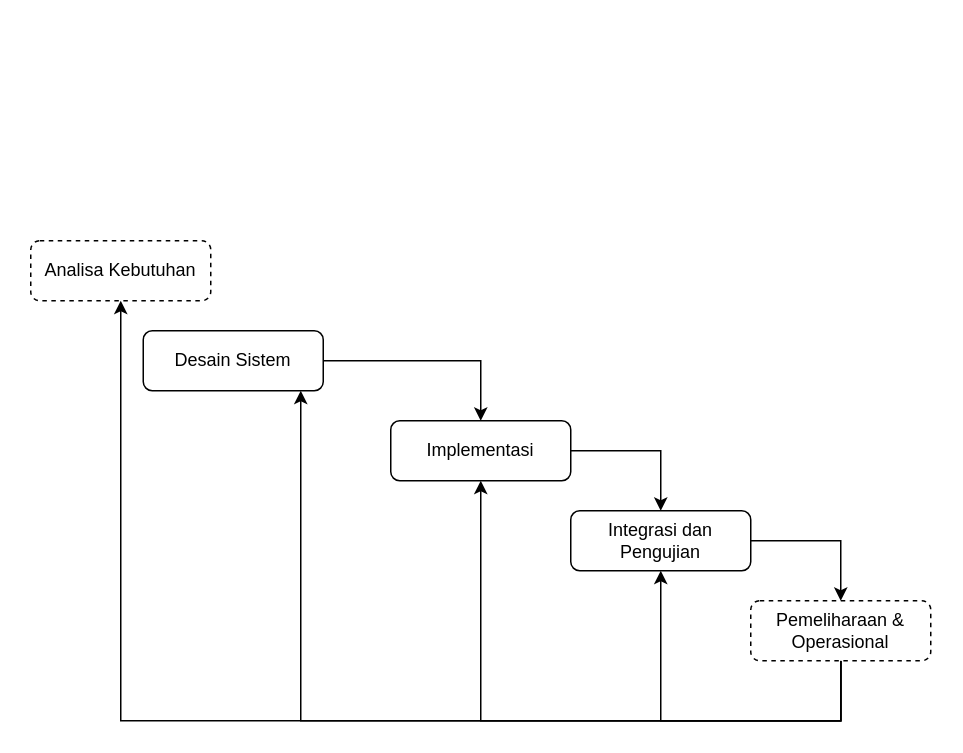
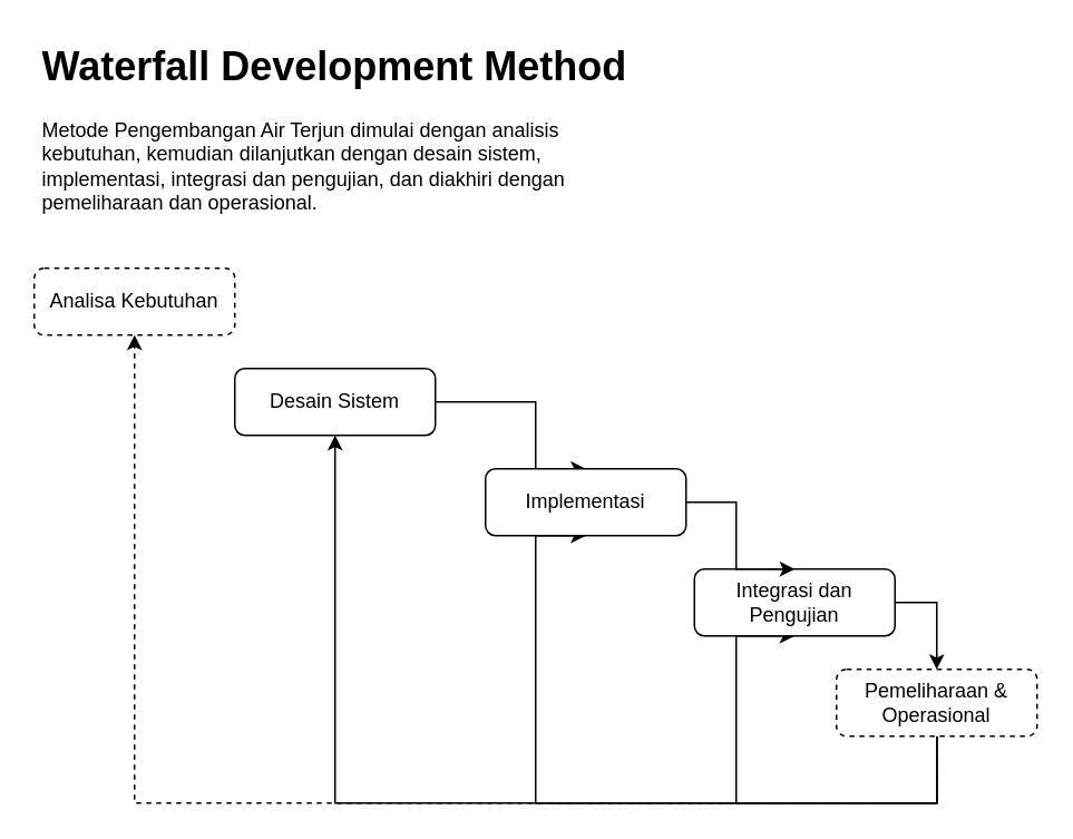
  <mxCell id="0" />
  <mxCell id="1" parent="0" />
  <mxCell id="2" value="Analisa Kebutuhan" style="rounded=1;whiteSpace=wrap;html=1;fontSize=12;glass=0;strokeWidth=1;shadow=0;dashed=1;" parent="1" vertex="1"><mxGeometry x="20" y="160" width="120" height="40" as="geometry" /></mxCell>
  <mxCell id="3" style="edgeStyle=orthogonalEdgeStyle;rounded=0;orthogonalLoop=1;jettySize=auto;html=1;exitX=1;exitY=0.5;exitDx=0;exitDy=0;entryX=0.5;entryY=0;entryDx=0;entryDy=0;" parent="1" source="4" target="13" edge="1"><mxGeometry relative="1" as="geometry"><mxPoint x="320" y="240" as="targetPoint" /><Array as="points"><mxPoint x="320" y="240" /></Array></mxGeometry></mxCell>
- <mxCell id="4" value="Desain Sistem" style="rounded=1;whiteSpace=wrap;html=1;fontSize=12;glass=0;strokeWidth=1;shadow=0;" parent="1" vertex="1"><mxGeometry x="95" y="220" width="120" height="40" as="geometry" /></mxCell>
- <mxCell id="5" style="edgeStyle=orthogonalEdgeStyle;rounded=0;orthogonalLoop=1;jettySize=auto;html=1;exitX=0.5;exitY=1;exitDx=0;exitDy=0;entryX=0.5;entryY=1;entryDx=0;entryDy=0;" parent="1" source="9" target="2" edge="1"><mxGeometry relative="1" as="geometry"><mxPoint x="80" y="480" as="targetPoint" /><Array as="points"><mxPoint x="560" y="480" /><mxPoint x="80" y="480" /></Array></mxGeometry></mxCell>
+ <mxCell id="4" value="Desain Sistem" style="rounded=1;whiteSpace=wrap;html=1;fontSize=12;glass=0;strokeWidth=1;shadow=0;" parent="1" vertex="1"><mxGeometry x="140" y="220" width="120" height="40" as="geometry" /></mxCell>
+ <mxCell id="5" style="edgeStyle=orthogonalEdgeStyle;rounded=0;orthogonalLoop=1;jettySize=auto;html=1;exitX=0.5;exitY=1;exitDx=0;exitDy=0;entryX=0.5;entryY=1;entryDx=0;entryDy=0;dashed=1;" parent="1" source="9" target="2" edge="1"><mxGeometry relative="1" as="geometry"><mxPoint x="80" y="480" as="targetPoint" /><Array as="points"><mxPoint x="560" y="480" /><mxPoint x="80" y="480" /></Array></mxGeometry></mxCell>
  <mxCell id="6" style="edgeStyle=orthogonalEdgeStyle;rounded=0;orthogonalLoop=1;jettySize=auto;html=1;entryX=0.5;entryY=1;entryDx=0;entryDy=0;" parent="1" source="9" target="11" edge="1"><mxGeometry relative="1" as="geometry"><mxPoint x="440" y="480" as="targetPoint" /><Array as="points"><mxPoint x="560" y="480" /><mxPoint x="440" y="480" /></Array></mxGeometry></mxCell>
  <mxCell id="7" style="edgeStyle=orthogonalEdgeStyle;rounded=0;orthogonalLoop=1;jettySize=auto;html=1;exitX=0.5;exitY=1;exitDx=0;exitDy=0;entryX=0.5;entryY=1;entryDx=0;entryDy=0;" parent="1" source="9" target="13" edge="1"><mxGeometry relative="1" as="geometry"><mxPoint x="320" y="480" as="targetPoint" /><Array as="points"><mxPoint x="560" y="480" /><mxPoint x="320" y="480" /></Array></mxGeometry></mxCell>
  <mxCell id="8" style="edgeStyle=orthogonalEdgeStyle;rounded=0;orthogonalLoop=1;jettySize=auto;html=1;exitX=0.5;exitY=1;exitDx=0;exitDy=0;" parent="1" source="9" target="4" edge="1"><mxGeometry relative="1" as="geometry"><mxPoint x="200" y="480" as="targetPoint" /><Array as="points"><mxPoint x="560" y="480" /><mxPoint x="200" y="480" /></Array></mxGeometry></mxCell>
  <mxCell id="9" value="Pemeliharaan &amp;amp; Operasional" style="rounded=1;whiteSpace=wrap;html=1;fontSize=12;glass=0;strokeWidth=1;shadow=0;dashed=1;" parent="1" vertex="1"><mxGeometry x="500" y="400" width="120" height="40" as="geometry" /></mxCell>
  <mxCell id="10" style="edgeStyle=orthogonalEdgeStyle;rounded=0;orthogonalLoop=1;jettySize=auto;html=1;exitX=1;exitY=0.5;exitDx=0;exitDy=0;entryX=0.5;entryY=0;entryDx=0;entryDy=0;" parent="1" source="11" target="9" edge="1"><mxGeometry relative="1" as="geometry"><mxPoint x="560" y="360" as="targetPoint" /><Array as="points"><mxPoint x="560" y="360" /></Array></mxGeometry></mxCell>
- <mxCell id="11" value="Integrasi dan Pengujian" style="rounded=1;whiteSpace=wrap;html=1;fontSize=12;glass=0;strokeWidth=1;shadow=0;" parent="1" vertex="1"><mxGeometry x="380" y="340" width="120" height="40" as="geometry" /></mxCell>
+ <mxCell id="11" value="Integrasi dan Pengujian" style="rounded=1;whiteSpace=wrap;html=1;fontSize=12;glass=0;strokeWidth=1;shadow=0;" parent="1" vertex="1"><mxGeometry x="415" y="340" width="120" height="40" as="geometry" /></mxCell>
  <mxCell id="12" style="edgeStyle=orthogonalEdgeStyle;rounded=0;orthogonalLoop=1;jettySize=auto;html=1;entryX=0.5;entryY=0;entryDx=0;entryDy=0;" parent="1" source="13" target="11" edge="1"><mxGeometry relative="1" as="geometry"><mxPoint x="440" y="300" as="targetPoint" /><Array as="points"><mxPoint x="440" y="300" /></Array></mxGeometry></mxCell>
- <mxCell id="13" value="Implementasi" style="rounded=1;whiteSpace=wrap;html=1;fontSize=12;glass=0;strokeWidth=1;shadow=0;" parent="1" vertex="1"><mxGeometry x="260" y="280" width="120" height="40" as="geometry" /></mxCell>
+ <mxCell id="13" value="Implementasi" style="rounded=1;whiteSpace=wrap;html=1;fontSize=12;glass=0;strokeWidth=1;shadow=0;" parent="1" vertex="1"><mxGeometry x="290" y="280" width="120" height="40" as="geometry" /></mxCell>
+ <mxCell id="14" value="&lt;h1&gt;Waterfall Development Method&lt;br&gt;&lt;/h1&gt;&lt;p&gt;Metode Pengembangan Air Terjun dimulai dengan analisis kebutuhan, kemudian dilanjutkan dengan desain sistem, implementasi, integrasi dan pengujian, dan diakhiri dengan pemeliharaan dan operasional.&lt;br&gt;&lt;/p&gt;" style="text;html=1;spacing=5;spacingTop=-20;whiteSpace=wrap;overflow=hidden;rounded=0;" parent="1" vertex="1"><mxGeometry x="20" y="20" width="360" height="120" as="geometry" /></mxCell>
